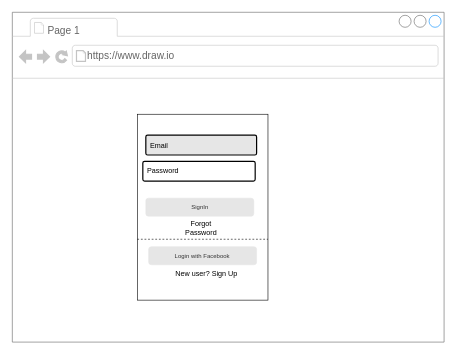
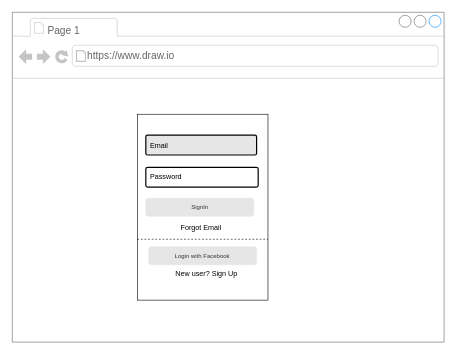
  <mxCell id="0" />
  <mxCell id="1" parent="0" />
  <mxCell id="2" value="" style="group" vertex="1" connectable="0" parent="1"><mxGeometry x="20" y="20" width="720" height="550" as="geometry" /></mxCell>
  <mxCell id="3" value="" style="strokeWidth=1;shadow=0;dashed=0;align=center;html=1;shape=mxgraph.mockup.containers.browserWindow;rSize=0;strokeColor=#666666;strokeColor2=#008cff;strokeColor3=#c4c4c4;mainText=,;recursiveResize=0;" vertex="1" parent="2"><mxGeometry width="720" height="550" as="geometry" /></mxCell>
  <mxCell id="4" value="Page 1" style="strokeWidth=1;shadow=0;dashed=0;align=center;html=1;shape=mxgraph.mockup.containers.anchor;fontSize=17;fontColor=#666666;align=left;" vertex="1" parent="3"><mxGeometry x="56.842" y="12" width="104.211" height="40" as="geometry" /></mxCell>
  <mxCell id="5" value="https://www.draw.io" style="strokeWidth=1;shadow=0;dashed=0;align=center;html=1;shape=mxgraph.mockup.containers.anchor;rSize=0;fontSize=17;fontColor=#666666;align=left;" vertex="1" parent="3"><mxGeometry x="123.158" y="60" width="236.842" height="26" as="geometry" /></mxCell>
  <mxCell id="6" value="" style="rounded=0;whiteSpace=wrap;html=1;" vertex="1" parent="3"><mxGeometry x="208.421" y="170" width="217.895" height="310" as="geometry" /></mxCell>
  <mxCell id="7" value="Email" style="rounded=1;arcSize=9;align=left;spacingLeft=5;strokeColor=#000000;html=1;strokeWidth=2;fontSize=12;fillColor=#e6e6e6;" vertex="1" parent="3"><mxGeometry x="222.632" y="205" width="184.737" height="33" as="geometry" /></mxCell>
  <mxCell id="8" value="SignIn" style="rounded=1;html=1;shadow=0;dashed=0;whiteSpace=wrap;fontSize=10;fillColor=#E6E6E6;align=center;strokeColor=#E6E6E6;fontColor=#333333;" vertex="1" parent="3"><mxGeometry x="222.632" y="310" width="180" height="30" as="geometry" /></mxCell>
- <mxCell id="9" value="Forgot Password" style="text;html=1;strokeColor=none;fillColor=none;align=center;verticalAlign=middle;whiteSpace=wrap;rounded=0;" vertex="1" parent="3"><mxGeometry x="269.886" y="350" width="90.237" height="20" as="geometry" /></mxCell>
+ <mxCell id="9" value="Forgot Email" style="text;html=1;strokeColor=none;fillColor=none;align=center;verticalAlign=middle;whiteSpace=wrap;rounded=0;" vertex="1" parent="3"><mxGeometry x="269.886" y="350" width="90.237" height="20" as="geometry" /></mxCell>
  <mxCell id="10" value="Login with Facebook" style="rounded=1;html=1;shadow=0;dashed=0;whiteSpace=wrap;fontSize=10;fillColor=#E6E6E6;align=center;strokeColor=#E6E6E6;fontColor=#333333;" vertex="1" parent="3"><mxGeometry x="227.368" y="391" width="180" height="30" as="geometry" /></mxCell>
  <mxCell id="11" value="" style="endArrow=none;html=1;exitX=0;exitY=0.75;exitDx=0;exitDy=0;entryX=1;entryY=0.75;entryDx=0;entryDy=0;dashed=1;" edge="1" parent="3"><mxGeometry width="50" height="50" relative="1" as="geometry"><mxPoint x="208.421" y="378.5" as="sourcePoint" /><mxPoint x="426.316" y="378.5" as="targetPoint" /></mxGeometry></mxCell>
  <mxCell id="12" value="New user? Sign Up" style="text;html=1;strokeColor=none;fillColor=none;align=center;verticalAlign=middle;whiteSpace=wrap;rounded=0;" vertex="1" parent="3"><mxGeometry x="263" y="426" width="122.13" height="20" as="geometry" /></mxCell>
- <mxCell id="13" value="Password" style="rounded=1;arcSize=9;align=left;spacingLeft=5;strokeColor=#000000;html=1;strokeWidth=2;fontSize=12" vertex="1" parent="3"><mxGeometry x="217.63" y="248.5" width="187.37" height="33" as="geometry" /></mxCell>
+ <mxCell id="13" value="Password" style="rounded=1;arcSize=9;align=left;spacingLeft=5;strokeColor=#000000;html=1;strokeWidth=2;fontSize=12" vertex="1" parent="3"><mxGeometry x="222.63" y="258.5" width="187.37" height="33" as="geometry" /></mxCell>
